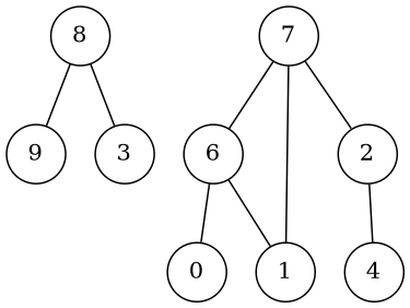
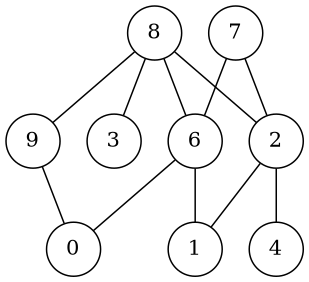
  graph {
    node [shape=circle]
    n1 [label=9]
    0
    6
    1
    7
    2
    4
    8
    3
+   n1 -- 0
    6 -- 0
    6 -- 1
    7 -- 6
-   7 -- 1
+   2 -- 1
    7 -- 2
    2 -- 4
    8 -- n1
+   8 -- 6
+   8 -- 2
    8 -- 3
  }
